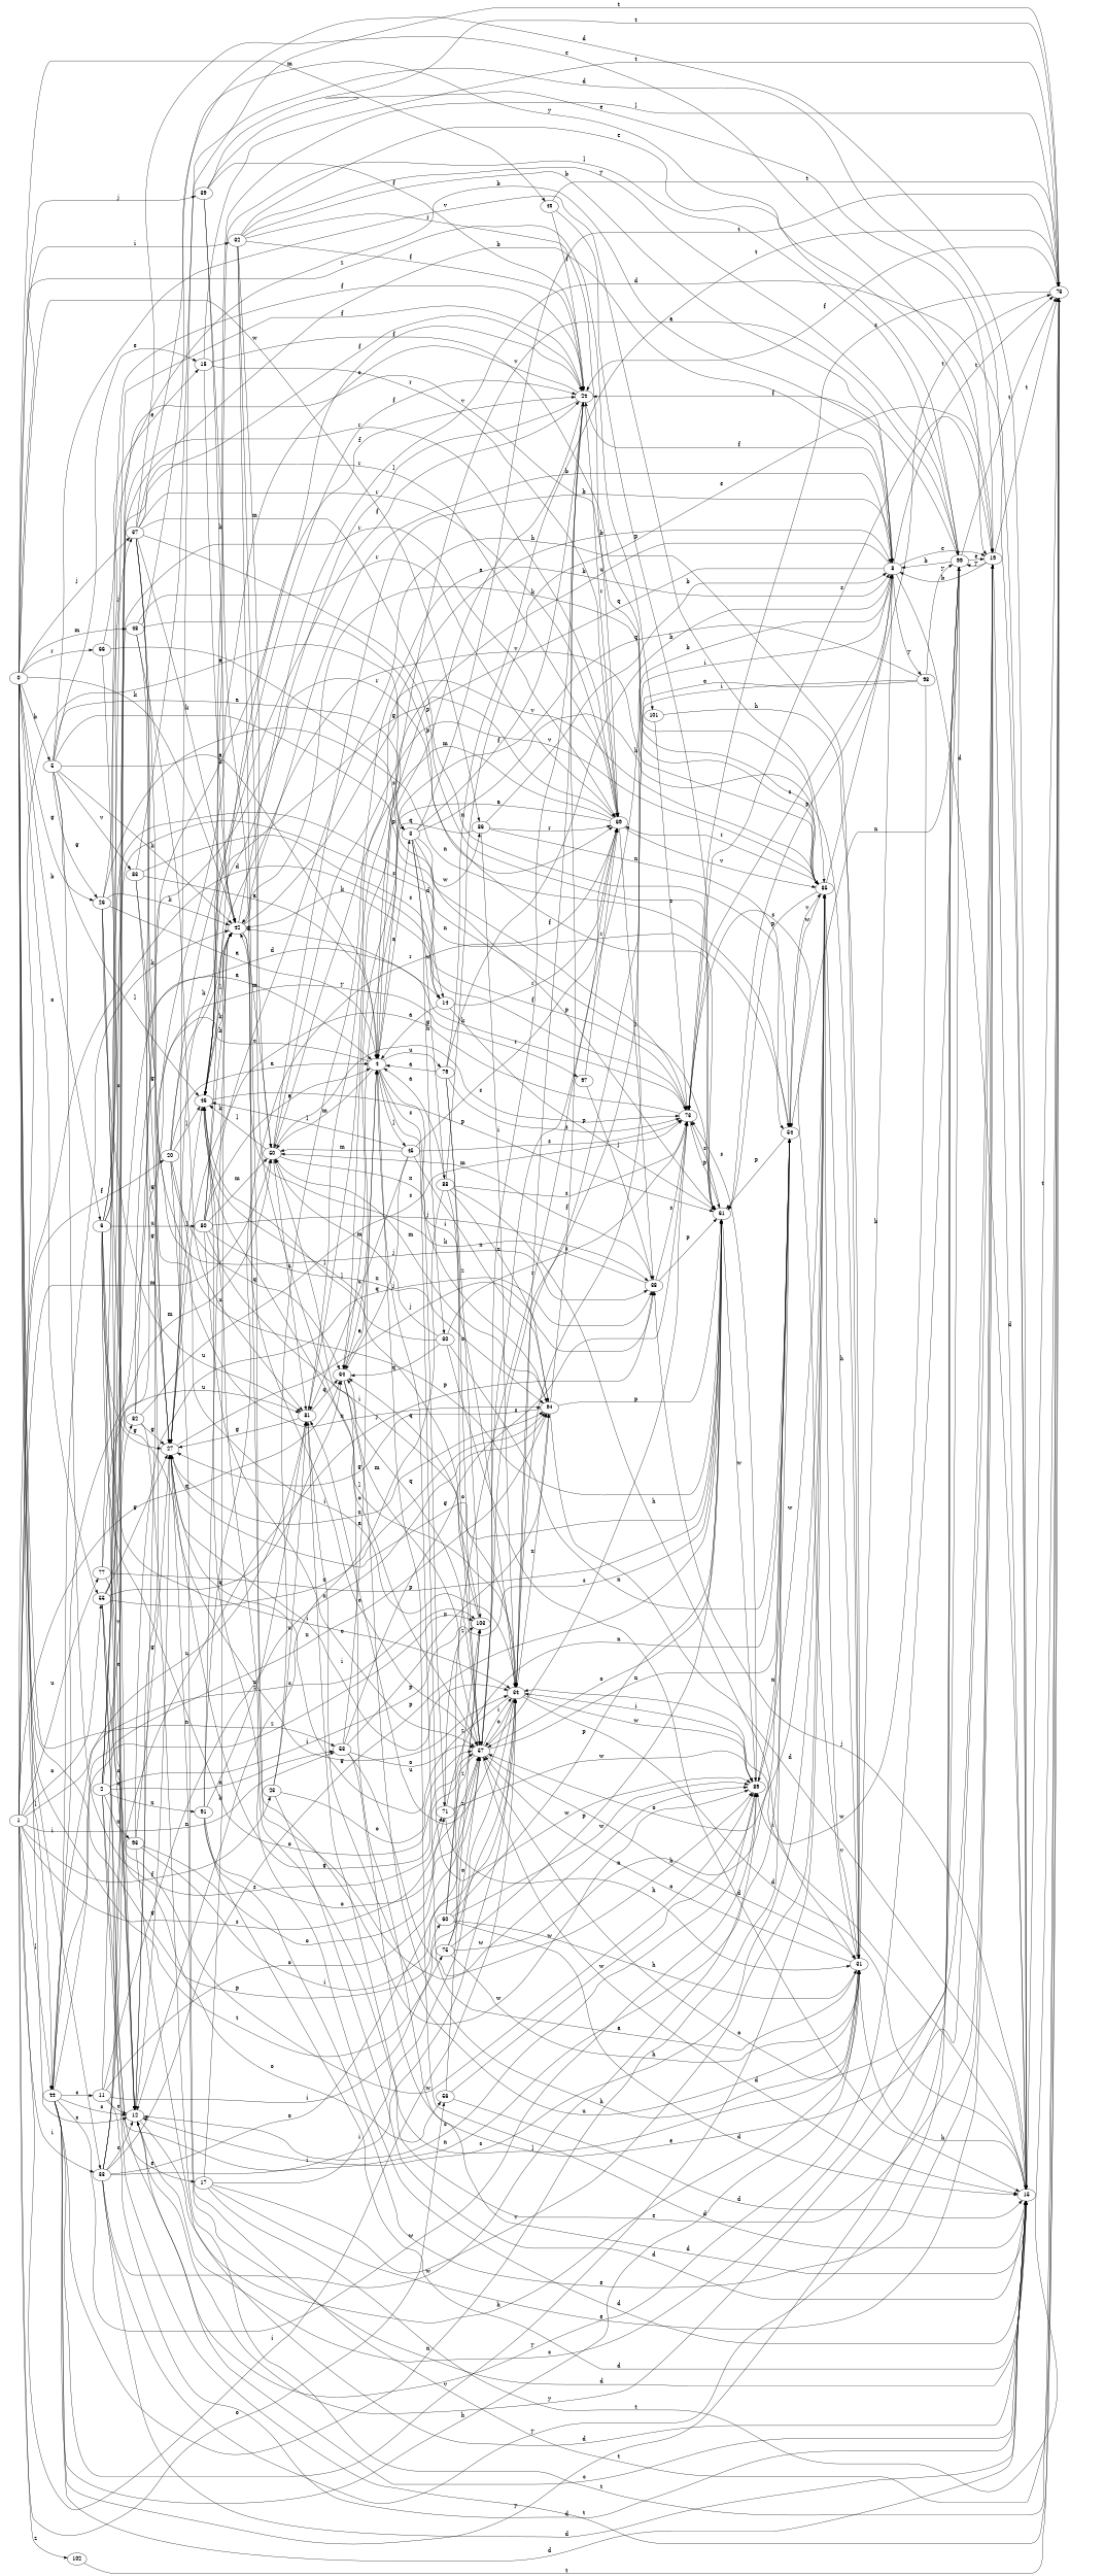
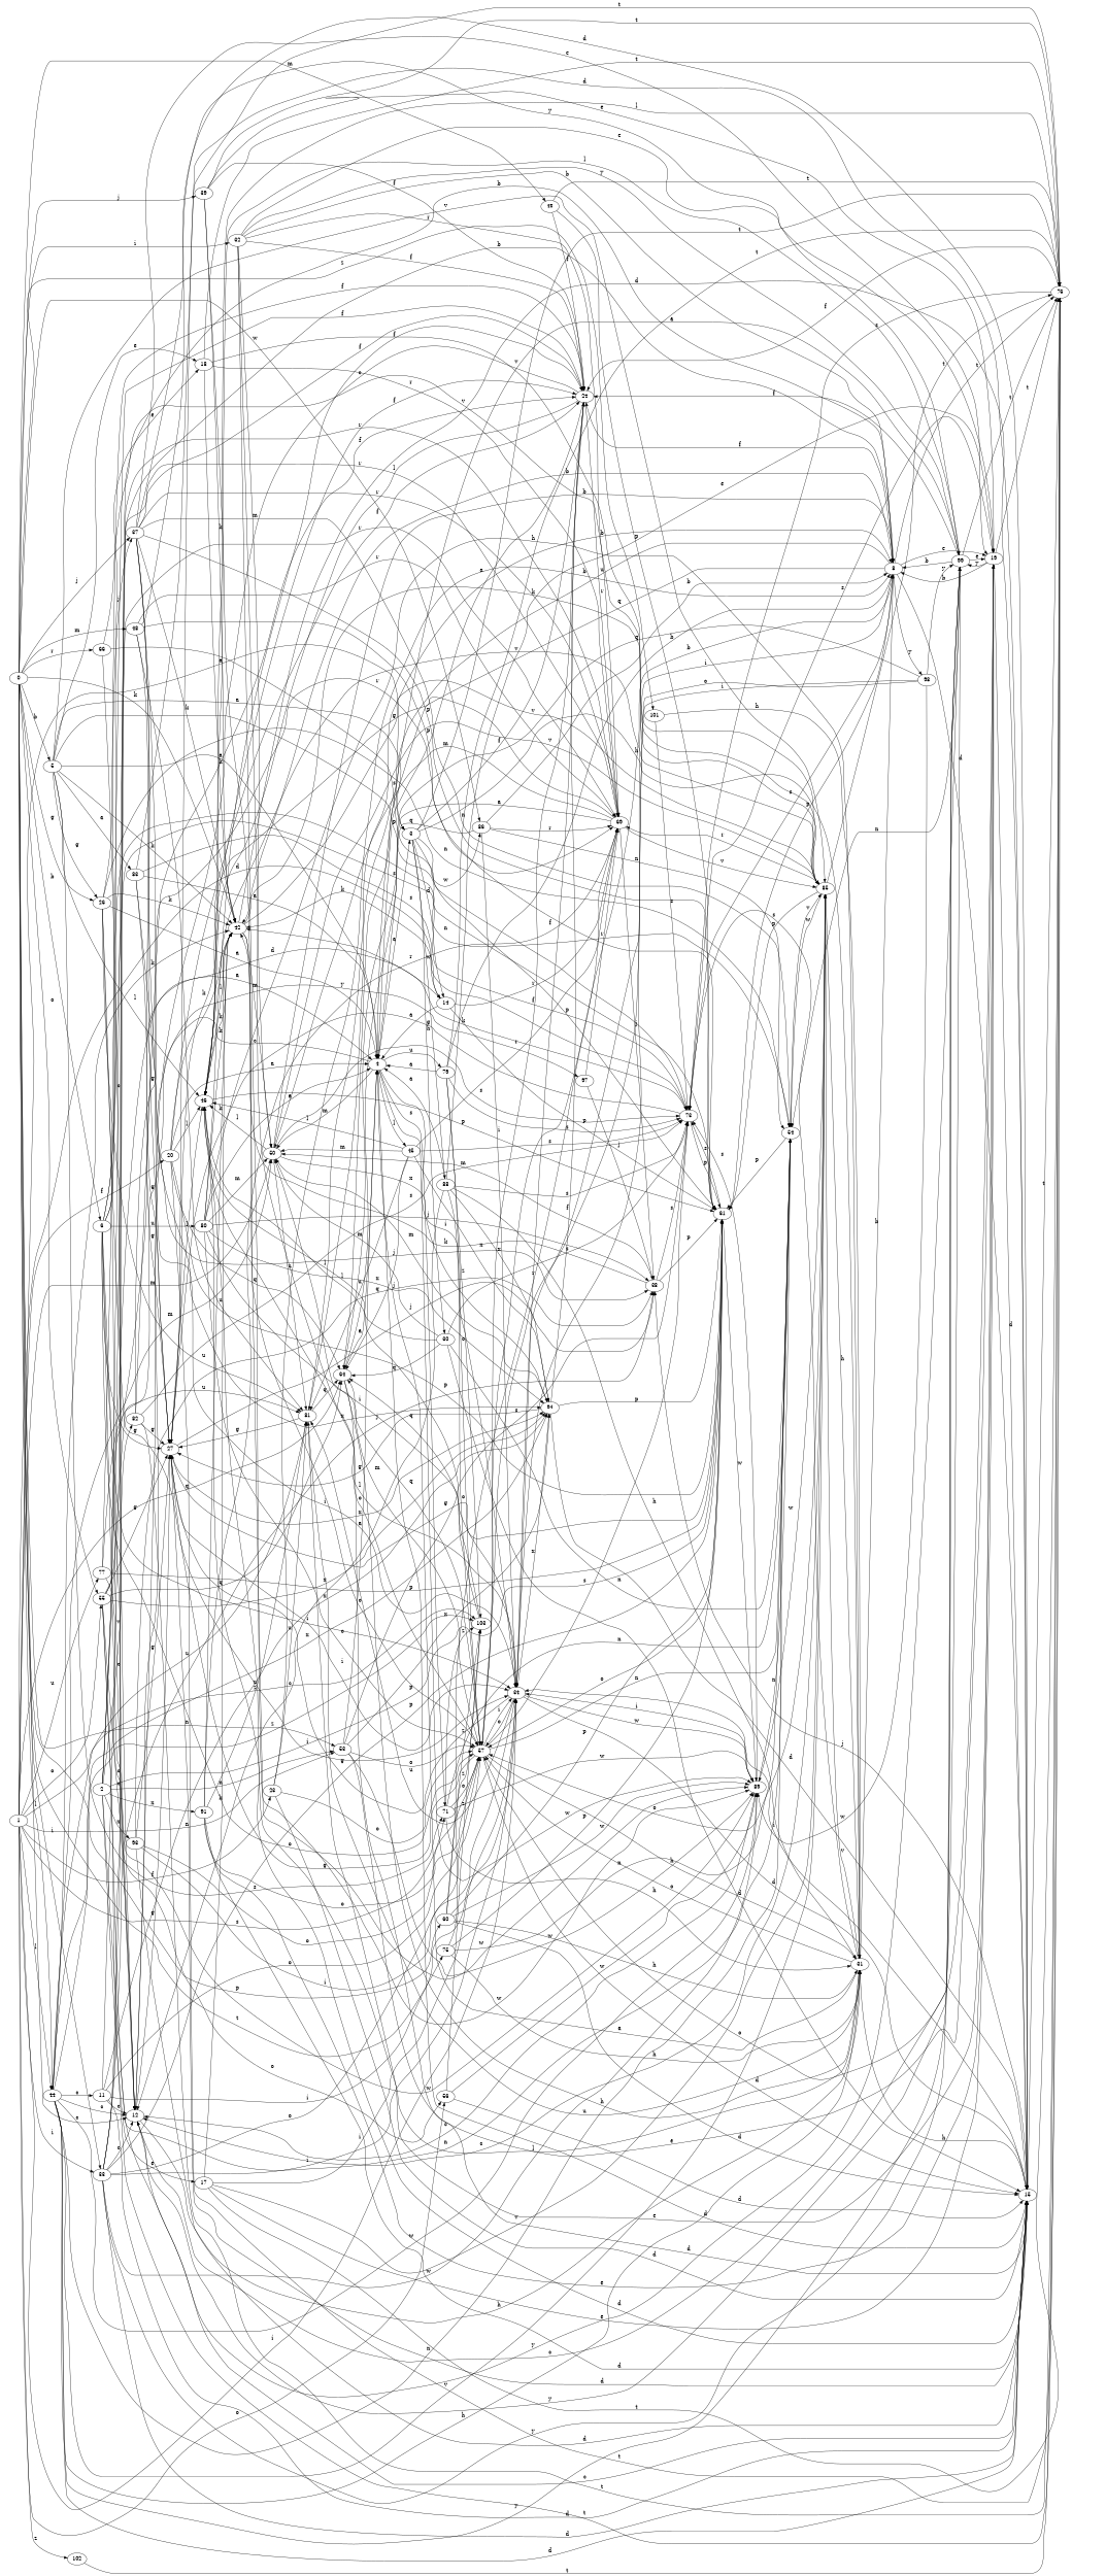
  strict digraph {
    rankdir=LR
    0
    5
    6
    12
    26
    32
    33
    n8 [label=39]
    37
    42
    44
    48
    49
    53
    55
    60
    66
    75
    86
    101
    3
    71
    61
    4
    18
    46
    83
    85
    34
    56
    54
    89
    27
    57
    73
    80
    11
    15
    8
    94
    31
    99
    24
    81
    50
    69
    19
    38
    76
    103
    64
    1
    14
    20
    23
    77
    102
    30
    88
    2
    17
    82
    91
    93
    97
    45
    79
    98
    0 -> 5 [label=b]
    0 -> 6 [label=b]
    0 -> 12 [label=c]
    0 -> 26 [label=g]
    0 -> 32 [label=i]
    0 -> 33 [label=i]
    0 -> n8 [label=j]
    0 -> 37 [label=j]
    0 -> 42 [label=k]
    0 -> 44 [label=l]
    0 -> 48 [label=m]
    0 -> 49 [label=m]
    0 -> 53 [label=n]
    0 -> 55 [label=o]
    0 -> 60 [label=p]
    0 -> 66 [label=r]
    0 -> 75 [label=t]
    0 -> 86 [label=w]
    0 -> 101 [label=z]
    5 -> 26 [label=g]
    5 -> 42 [label=k]
    5 -> 3 [label=a]
    5 -> 71 [label=s]
    5 -> 61 [label=p]
    5 -> 4 [label=a]
    5 -> 18 [label=e]
    5 -> 46 [label=l]
-   5 -> 83 [label=v]
+   5 -> 83 [label=a]
    5 -> 85 [label=v]
    6 -> 37 [label=j]
    6 -> 18 [label=e]
    6 -> 34 [label=i]
    6 -> 56 [label=o]
    6 -> 54 [label=n]
    6 -> 89 [label=w]
    6 -> 27 [label=g]
    6 -> 57 [label=o]
    6 -> 73 [label=s]
    6 -> 80 [label=u]
    12 -> 27 [label=g]
    12 -> 31 [label=h]
    12 -> 99 [label=y]
    26 -> 12 [label=c]
    26 -> 42 [label=k]
    26 -> 4 [label=a]
    26 -> 34 [label=i]
    26 -> 54 [label=n]
    26 -> 24 [label=f]
    26 -> 81 [label=u]
    32 -> 89 [label=w]
    32 -> 57 [label=o]
    32 -> 8 [label=b]
    32 -> 99 [label=y]
    32 -> 24 [label=f]
    32 -> 50 [label=m]
    32 -> 69 [label=r]
    32 -> 19 [label=e]
    33 -> 12 [label=c]
    33 -> 61 [label=p]
    33 -> 34 [label=i]
    33 -> 89 [label=w]
    33 -> 57 [label=o]
    33 -> 15 [label=d]
    33 -> 8 [label=b]
    33 -> 99 [label=y]
    33 -> 69 [label=r]
    33 -> 38 [label=j]
    n8 -> 42 [label=k]
    n8 -> 89 [label=w]
    n8 -> 24 [label=f]
    n8 -> 19 [label=e]
    n8 -> 76 [label=t]
    37 -> 42 [label=k]
    37 -> 61 [label=p]
    37 -> 34 [label=i]
    37 -> 54 [label=n]
    37 -> 27 [label=g]
    37 -> 94 [label=x]
    37 -> 99 [label=y]
    37 -> 24 [label=f]
    37 -> 69 [label=r]
    37 -> 19 [label=e]
    42 -> 46 [label=l]
    42 -> 85 [label=v]
    42 -> 57 [label=o]
    42 -> 15 [label=d]
    42 -> 8 [label=b]
    42 -> 50 [label=m]
    44 -> 12 [label=c]
    44 -> 42 [label=k]
    44 -> 85 [label=v]
    44 -> 54 [label=n]
    44 -> 89 [label=w]
    44 -> 11 [label=c]
    44 -> 15 [label=d]
    44 -> 94 [label=x]
    44 -> 31 [label=h]
    44 -> 99 [label=y]
    44 -> 81 [label=u]
    44 -> 50 [label=m]
    44 -> 103 [label=z]
    48 -> 61 [label=p]
    48 -> 27 [label=g]
    48 -> 15 [label=d]
    48 -> 81 [label=u]
    48 -> 69 [label=r]
    49 -> 61 [label=p]
    49 -> 24 [label=f]
    49 -> 76 [label=t]
    53 -> 4 [label=a]
    53 -> 89 [label=w]
    53 -> 57 [label=o]
    53 -> 73 [label=s]
    53 -> 94 [label=x]
    53 -> 19 [label=e]
    55 -> 12 [label=c]
    55 -> 4 [label=a]
    55 -> 27 [label=g]
    55 -> 94 [label=x]
    55 -> 99 [label=y]
    55 -> 69 [label=r]
    55 -> 76 [label=t]
    55 -> 64 [label=q]
    60 -> 61 [label=p]
    60 -> 89 [label=w]
    60 -> 15 [label=d]
    60 -> 31 [label=h]
    60 -> 69 [label=r]
    60 -> 103 [label=z]
    66 -> 12 [label=c]
    66 -> 85 [label=v]
    66 -> 73 [label=s]
    75 -> 61 [label=p]
    75 -> 54 [label=n]
-   75 -> 57 [label=o]
+   71 -> 57 [label=o]
    75 -> 31 [label=h]
    75 -> 103 [label=z]
    86 -> 34 [label=i]
    86 -> 54 [label=n]
    86 -> 8 [label=b]
    86 -> 69 [label=r]
    86 -> 64 [label=q]
    101 -> 73 [label=s]
    101 -> 31 [label=h]
    3 -> 86 [label=w]
    3 -> 61 [label=p]
    3 -> 31 [label=h]
    3 -> 24 [label=f]
    3 -> 76 [label=t]
    3 -> 14 [label=d]
    3 -> 30 [label=h]
    3 -> 88 [label=w]
    71 -> 54 [label=n]
    71 -> 89 [label=w]
    71 -> 31 [label=h]
    71 -> 103 [label=z]
    61 -> 89 [label=w]
    61 -> 27 [label=g]
    61 -> 57 [label=o]
    61 -> 73 [label=s]
    4 -> 12 [label=c]
    4 -> 3 [label=a]
    4 -> 71 [label=s]
    4 -> 34 [label=i]
    4 -> 89 [label=w]
    4 -> 15 [label=d]
    4 -> 50 [label=m]
    4 -> 45 [label=l]
    4 -> 79 [label=u]
    18 -> 42 [label=k]
    18 -> 85 [label=v]
    18 -> 69 [label=r]
    18 -> 76 [label=t]
    46 -> 42 [label=k]
    46 -> 61 [label=p]
    46 -> 85 [label=v]
    46 -> 15 [label=d]
    46 -> 24 [label=f]
    83 -> 4 [label=a]
    83 -> 27 [label=g]
    83 -> 73 [label=s]
    83 -> 15 [label=d]
    83 -> 38 [label=j]
    85 -> 12 [label=c]
    85 -> 42 [label=k]
    85 -> 61 [label=p]
    85 -> 54 [label=w]
    85 -> 89 [label=w]
    85 -> 57 [label=o]
    85 -> 31 [label=h]
    85 -> 69 [label=r]
    85 -> 76 [label=t]
    34 -> 46 [label=l]
    34 -> 89 [label=w]
    34 -> 27 [label=g]
    34 -> 57 [label=o]
    34 -> 15 [label=d]
    34 -> 94 [label=x]
    34 -> 24 [label=f]
    34 -> 81 [label=u]
    56 -> 89 [label=w]
    56 -> 15 [label=d]
    56 -> 103 [label=z]
    54 -> 61 [label=p]
    54 -> 85 [label=v]
    89 -> 12 [label=c]
    89 -> 34 [label=i]
    89 -> 54 [label=n]
    89 -> 73 [label=s]
    27 -> 46 [label=l]
    27 -> 34 [label=i]
    27 -> 15 [label=d]
    27 -> 94 [label=x]
    27 -> 38 [label=j]
    27 -> 76 [label=t]
    57 -> 34 [label=i]
    57 -> 54 [label=n]
    57 -> 27 [label=g]
    57 -> 73 [label=s]
    57 -> 15 [label=d]
    57 -> 8 [label=b]
    57 -> 31 [label=h]
    57 -> 24 [label=f]
    57 -> 50 [label=m]
    57 -> 64 [label=q]
    73 -> 42 [label=k]
    73 -> 61 [label=p]
    73 -> 27 [label=g]
    80 -> 42 [label=k]
    80 -> 4 [label=a]
    80 -> 34 [label=i]
    80 -> 57 [label=o]
    80 -> 94 [label=x]
    80 -> 31 [label=h]
    80 -> 24 [label=f]
    80 -> 50 [label=m]
    80 -> 38 [label=j]
    11 -> 12 [label=c]
    11 -> 34 [label=i]
    11 -> 57 [label=o]
    11 -> 15 [label=d]
    11 -> 8 [label=b]
    11 -> 94 [label=x]
    15 -> 12 [label=c]
    15 -> 34 [label=i]
    15 -> 31 [label=h]
    15 -> 38 [label=j]
    15 -> 76 [label=t]
    8 -> 61 [label=p]
    8 -> 34 [label=i]
    8 -> 73 [label=s]
    8 -> 15 [label=d]
    8 -> 24 [label=f]
    8 -> 81 [label=u]
    8 -> 19 [label=e]
    8 -> 76 [label=t]
    8 -> 64 [label=q]
    8 -> 98 [label=y]
    94 -> 61 [label=p]
    94 -> 27 [label=g]
    94 -> 15 [label=d]
    94 -> 24 [label=f]
    94 -> 50 [label=m]
    31 -> 4 [label=a]
    31 -> 46 [label=l]
    31 -> 85 [label=v]
    31 -> 57 [label=o]
    31 -> 73 [label=s]
    31 -> 8 [label=b]
    31 -> 81 [label=u]
    99 -> 12 [label=c]
    99 -> 4 [label=a]
    99 -> 46 [label=l]
    99 -> 54 [label=n]
    99 -> 8 [label=b]
    99 -> 24 [label=f]
    99 -> 19 [label=e]
    99 -> 76 [label=t]
    24 -> 12 [label=c]
    24 -> 4 [label=a]
    24 -> 46 [label=l]
    24 -> 69 [label=r]
    81 -> 27 [label=g]
    81 -> 8 [label=b]
    81 -> 19 [label=e]
    81 -> 64 [label=q]
    50 -> 46 [label=l]
    50 -> 85 [label=v]
    50 -> 73 [label=s]
    50 -> 8 [label=b]
    50 -> 94 [label=x]
    50 -> 81 [label=u]
    69 -> 4 [label=a]
    69 -> 85 [label=v]
    69 -> 27 [label=g]
    69 -> 50 [label=m]
    69 -> 38 [label=j]
    19 -> 57 [label=o]
    19 -> 73 [label=s]
    19 -> 15 [label=d]
    19 -> 8 [label=b]
    19 -> 99 [label=y]
    19 -> 76 [label=t]
    38 -> 42 [label=k]
    38 -> 61 [label=p]
    38 -> 73 [label=s]
    38 -> 50 [label=m]
    76 -> 46 [label=l]
    76 -> 73 [label=s]
    76 -> 24 [label=f]
    103 -> 46 [label=l]
    103 -> 64 [label=q]
    64 -> 4 [label=a]
    64 -> 15 [label=d]
    64 -> 31 [label=h]
    1 -> 33 [label=i]
    1 -> 44 [label=l]
    1 -> 53 [label=n]
    1 -> 55 [label=o]
    1 -> 3 [label=a]
    1 -> 71 [label=s]
    1 -> 34 [label=i]
    1 -> 56 [label=o]
    1 -> 50 [label=m]
    1 -> 103 [label=z]
    1 -> 64 [label=q]
    1 -> 14 [label=d]
    1 -> 20 [label=f]
    1 -> 23 [label=f]
    1 -> 77 [label=u]
    1 -> 102 [label=z]
    14 -> 42 [label=k]
    14 -> 61 [label=p]
    14 -> 4 [label=a]
    14 -> 69 [label=r]
    20 -> 42 [label=k]
    20 -> 61 [label=p]
    20 -> 4 [label=a]
    20 -> 46 [label=l]
    20 -> 24 [label=f]
    20 -> 76 [label=t]
    20 -> 64 [label=q]
    23 -> 57 [label=o]
    23 -> 15 [label=d]
    23 -> 8 [label=b]
    23 -> 81 [label=u]
    77 -> 12 [label=c]
    77 -> 61 [label=p]
    77 -> 24 [label=f]
    77 -> 81 [label=u]
    102 -> 76 [label=t]
    30 -> 46 [label=l]
    30 -> 54 [label=n]
    30 -> 73 [label=s]
    30 -> 15 [label=d]
    30 -> 50 [label=m]
    30 -> 64 [label=q]
    88 -> 12 [label=c]
    88 -> 4 [label=a]
    88 -> 57 [label=o]
    88 -> 73 [label=s]
    88 -> 94 [label=x]
    88 -> 31 [label=h]
    88 -> 19 [label=e]
    2 -> 53 [label=n]
    2 -> 61 [label=p]
    2 -> 54 [label=n]
    2 -> 69 [label=r]
    2 -> 14 [label=d]
    2 -> 17 [label=e]
    2 -> 82 [label=v]
    2 -> 91 [label=x]
    2 -> 93 [label=x]
    2 -> 97 [label=y]
    17 -> 42 [label=k]
    17 -> 85 [label=v]
    17 -> 34 [label=i]
    17 -> 19 [label=e]
    17 -> 76 [label=t]
    82 -> 27 [label=g]
    82 -> 73 [label=s]
    82 -> 24 [label=f]
    82 -> 69 [label=r]
    82 -> 76 [label=t]
    91 -> 42 [label=k]
    91 -> 57 [label=o]
    91 -> 15 [label=d]
    91 -> 81 [label=u]
    91 -> 69 [label=r]
    91 -> 19 [label=e]
    93 -> 34 [label=i]
    93 -> 27 [label=g]
    93 -> 57 [label=o]
    93 -> 15 [label=d]
    93 -> 38 [label=j]
    97 -> 69 [label=r]
    97 -> 38 [label=j]
    45 -> 46 [label=l]
    45 -> 73 [label=s]
    45 -> 94 [label=x]
    45 -> 81 [label=u]
    45 -> 50 [label=m]
    45 -> 69 [label=r]
    45 -> 64 [label=q]
    79 -> 4 [label=a]
    79 -> 57 [label=o]
    79 -> 73 [label=s]
    79 -> 8 [label=b]
    79 -> 76 [label=t]
    79 -> 103 [label=z]
    98 -> 34 [label=i]
    98 -> 89 [label=w]
    98 -> 57 [label=o]
    98 -> 99 [label=y]
    98 -> 64 [label=q]
  }
